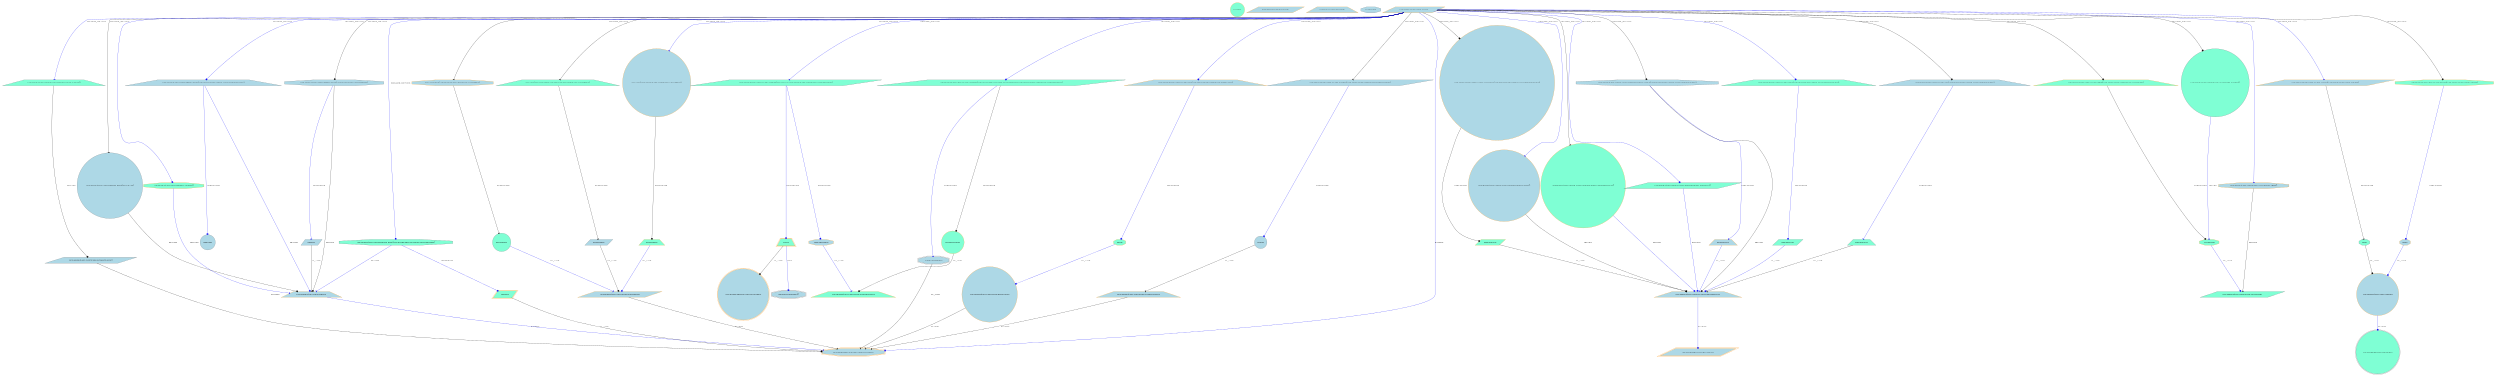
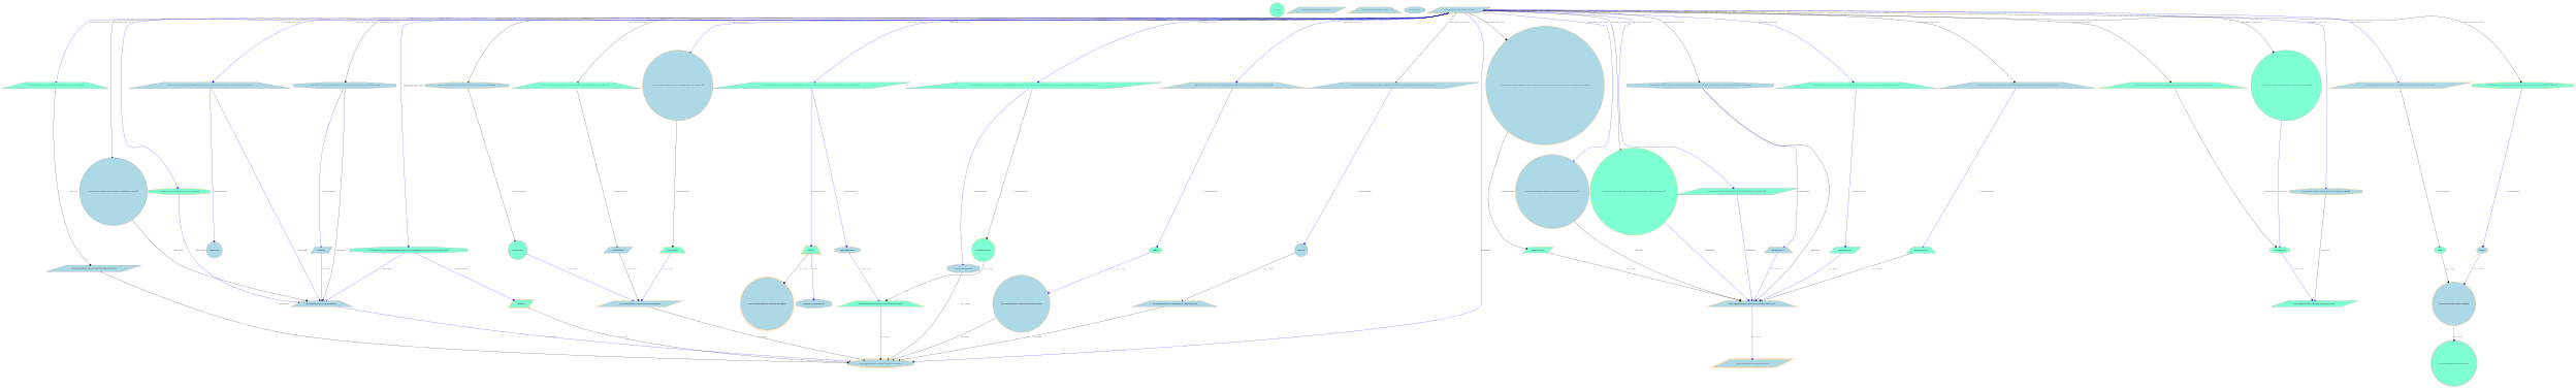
  digraph {
    fontname="Comic Neue"
    node [color=darkorange fillcolor=lightblue fontname="Comic Neue" shape=parallelogram style=filled isFrameworkType=false vertexType=CLIENT_METHOD_DECLARATION]
    edge [arrowhead=box color=blue fontname="Comic Neue"]
    baseInfo [category=extension_graph fillcolor=aquamarine graphId=923 isAnonymous=false possibleRelation=true shape=circle isFrameworkType="" vertexType=""]
    frameworkRelatedTypesInfo [0="com.google.gwt.core.client.JavaScriptObject" isFrameworkType="" vertexType=""]
    possibleCollaborationsInfo [0="923~CLIENT_METHOD_DECLARATION-PARAMETER_DECLARATION-CLIENT_METHOD_DECLARATION-PARAMETER_DECLARATION-CLIENT_METHOD_DECLARATION-RETURN_TYPE-CLIENT_METHOD_DECLARATION-RETURN_TYPE-CLIENT_METHOD_DECLARATION-RETURN_TYPE-CLIENT_METHOD_DECLARATION-PARAMETER_DECLARATION-CLIENT_METHOD_DECLARATION-RETURN_TYPE-CLIENT_METHOD_DECLARATION-PARAMETER_DECLARATION-CLIENT_METHOD_DECLARATION-PARAMETER_DECLARATION-~com.google.gwt.core.client.JavaScriptObject ~com.google.gwt.core.client.JsArray ~false~false" 1="923~CLIENT_METHOD_DECLARATION-RETURN_TYPE-CLIENT_METHOD_DECLARATION-RETURN_TYPE-CLIENT_METHOD_DECLARATION-RETURN_TYPE-CLIENT_METHOD_DECLARATION-RETURN_TYPE-CLIENT_METHOD_DECLARATION-PARAMETER_DECLARATION-CLIENT_METHOD_DECLARATION-RETURN_TYPE-~com.google.gwt.core.client.JavaScriptObject ~com.google.gwt.core.client.JavaScriptObject ~false~false" 2="923~CLIENT_METHOD_DECLARATION-PARAMETER_DECLARATION-CLIENT_METHOD_DECLARATION-PARAMETER_DECLARATION-~com.google.gwt.core.client.JavaScriptObject ~com.google.gwt.core.client.JavaScriptObject ~false~false" 3="923~CLIENT_METHOD_DECLARATION-RETURN_TYPE-~com.google.gwt.core.client.JavaScriptObject ~com.google.gwt.core.client.JavaScriptObject ~false~false" 4="923~CLIENT_METHOD_DECLARATION-PARAMETER_DECLARATION-CLIENT_METHOD_DECLARATION-PARAMETER_DECLARATION-~com.google.gwt.core.client.JavaScriptObject ~com.google.gwt.user.client.Event ~false~false" 5="923~CLIENT_METHOD_DECLARATION-RETURN_TYPE-CLIENT_METHOD_DECLARATION-PARAMETER_DECLARATION-CLIENT_METHOD_DECLARATION-RETURN_TYPE-~com.google.gwt.core.client.JavaScriptObject ~com.google.gwt.core.client.JavaScriptObject ~false~false" 6="923~CLIENT_METHOD_DECLARATION-PARAMETER_DECLARATION-~com.google.gwt.core.client.JavaScriptObject ~com.google.gwt.core.client.JavaScriptObject ~false~false" 7="923~CLIENT_METHOD_DECLARATION-PARAMETER_DECLARATION-CLIENT_METHOD_DECLARATION-PARAMETER_DECLARATION-CLIENT_METHOD_DECLARATION-PARAMETER_DECLARATION-~com.google.gwt.core.client.JavaScriptObject ~com.google.gwt.core.client.JavaScriptObject ~false~false" shape=trapezium isFrameworkType="" vertexType=""]
    locationInfo [color=gray40 contextSignature=JQuery filePath="/brychcy-gwt-jquery/gwt-jquery-master/src/com/xedge/jquery/client/JQuery.java" graphId=923 projectName="brychcy-gwt-jquery" shape=octagon isFrameworkType="" vertexType=""]
    n5 [label="com.xedge.jquery.client.JQuery" vertexType=ROOT_CLIENT_CLASS_DECLARATION]
    n6 [isFrameworkType=true label="com.google.gwt.core.client.JavaScriptObject" peripheries=2 shape=octagon vertexType=FRAMEWORK_CLASS_TYPE]
    n7 [color=gray40 fillcolor=aquamarine label="com.xedge.jquery.client.JQuery select(com.xedge.jquery.client.js.JavaScriptObjectArray)" shape=trapezium]
    n8 [color=gray40 label="com.xedge.jquery.client.JQuery add(com.xedge.jquery.client.js.JavaScriptObjectArray)" shape=trapezium]
    n9 [label="com.xedge.jquery.client.js.JavaScriptObjectArray getJS()" shape=circle]
    n10 [color=gray40 fillcolor=aquamarine label="void ajax(java.lang.String,com.xedge.jquery.client.model.AjaxSettings)" shape=trapezium]
    n11 [label="void ajax(com.xedge.jquery.client.model.AjaxSettings)" shape=circle]
    n12 [label="void ajaxSetup(com.xedge.jquery.client.model.AjaxSettings)" shape=octagon]
    n13 [color=gray40 fillcolor=aquamarine label="com.xedge.jquery.client.JQuery animate(java.util.Map,com.xedge.jquery.client.model.AnimateOptions)"]
    n14 [color=gray40 fillcolor=aquamarine label="com.xedge.jquery.client.JQuery animate(com.google.gwt.core.client.JavaScriptObject,com.xedge.jquery.client.model.AnimateOptions)"]
    n15 [label="com.xedge.jquery.client.JQuery bind(com.xedge.jquery.client.model.EventHolder)" shape=trapezium]
    n16 [label="com.xedge.jquery.client.model.CoOrdinates offset()" shape=octagon]
    n17 [fillcolor=aquamarine label="com.xedge.jquery.client.JQuery offset(com.xedge.jquery.client.model.CoOrdinates)" shape=trapezium]
    n18 [color=gray40 fillcolor=aquamarine label="com.xedge.jquery.client.model.CoOrdinates position()" shape=circle]
    n19 [label="com.xedge.jquery.client.JQuery pushStack(com.xedge.jquery.client.js.JavaScriptObjectArray)" shape=circle]
    n20 [fillcolor=aquamarine label="com.xedge.jquery.client.js.JavaScriptObjectArray serializeArrayJS()" shape=circle]
    n21 [color=gray40 fillcolor=aquamarine label="com.xedge.jquery.client.model.BrowserSupport support()" shape=trapezium]
    n22 [color=gray40 fillcolor=aquamarine label="com.xedge.jquery.client.js.JavaScriptObjectArray toArrayJS()"]
    n23 [fillcolor=aquamarine label="com.xedge.jquery.client.JQuery trigger(com.xedge.jquery.client.JQEvent)" shape=octagon]
    n24 [label="com.xedge.jquery.client.JQuery unbind(com.xedge.jquery.client.JQEvent)"]
    n25 [color=gray40 label="com.xedge.jquery.client.js.JavaScriptObjectArray unique(com.xedge.jquery.client.js.JavaScriptObjectArray)" shape=octagon]
    n26 [color=gray40 label="com.xedge.jquery.client.Deferred when(com.xedge.jquery.client.Deferred)" shape=octagon]
    n27 [color=gray40 fillcolor=aquamarine label="com.xedge.jquery.client.Deferred when(com.google.gwt.core.client.JavaScriptObject)" shape=octagon]
    n28 [color=gray40 label="com.xedge.jquery.client.Deferred when(com.xedge.jquery.client.js.JavaScriptObjectArray)" shape=trapezium]
    n29 [color=gray40 label="com.xedge.jquery.client.Deferred when(java.util.List)" shape=circle]
    n30 [fillcolor=aquamarine label="com.xedge.jquery.client.Deferred promise()" shape=octagon]
    n31 [color=gray40 label="com.xedge.jquery.client.JQuery position(com.xedge.jquery.client.model.PositionOptions)"]
    n32 [color=gray40 fillcolor=aquamarine label=elementArray vertexType=PARAMETER_DECLARATION]
    n33 [color=gray40 fillcolor=aquamarine label=elementArray shape=trapezium vertexType=PARAMETER_DECLARATION]
    n34 [label="com.xedge.jquery.client.js.JavaScriptObjectArray" shape=trapezium vertexType=REFERENCE_CLIENT_CLASS_DECLARATION]
    n35 [color=gray40 label=ajaxSettings vertexType=PARAMETER_DECLARATION]
    n36 [fillcolor=aquamarine label=ajaxSettings shape=trapezium vertexType=PARAMETER_DECLARATION]
    n37 [color=gray40 fillcolor=aquamarine label=ajaxSettings shape=circle vertexType=PARAMETER_DECLARATION]
    n38 [label=animateOptions shape=octagon vertexType=PARAMETER_DECLARATION]
    n39 [fillcolor=aquamarine isFrameworkType=true label=VAR10 peripheries=2 shape=trapezium vertexType=VARIABLE_EXPRESION]
    n40 [color=gray40 isFrameworkType=true label=propertyValuePairs peripheries=2 shape=octagon vertexType=PARAMETER_DECLARATION]
    n41 [fillcolor=aquamarine label=animateOptions shape=circle vertexType=PARAMETER_DECLARATION]
    n42 [fillcolor=aquamarine label=events shape=octagon vertexType=PARAMETER_DECLARATION]
    n43 [color=gray40 fillcolor=aquamarine label="com.xedge.jquery.client.model.CoOrdinates" vertexType=REFERENCE_CLIENT_CLASS_DECLARATION]
    n44 [fillcolor=aquamarine label=coordinates shape=octagon vertexType=PARAMETER_DECLARATION]
    n45 [fillcolor=aquamarine label=elementArray vertexType=PARAMETER_DECLARATION]
    n46 [color=gray40 label="com.xedge.jquery.client.model.BrowserSupport" vertexType=REFERENCE_CLIENT_CLASS_DECLARATION]
    n47 [label=event shape=octagon vertexType=PARAMETER_DECLARATION]
    n48 [color=gray40 fillcolor=aquamarine label=event shape=octagon vertexType=PARAMETER_DECLARATION]
    n49 [label=elementArray shape=trapezium vertexType=PARAMETER_DECLARATION]
    n50 [label="com.xedge.jquery.client.Deferred" shape=trapezium vertexType=REFERENCE_CLIENT_CLASS_DECLARATION]
    n51 [color=gray40 label=deferred vertexType=PARAMETER_DECLARATION]
    n52 [fillcolor=aquamarine isFrameworkType=true label=deferred peripheries=2 vertexType=PARAMETER_DECLARATION]
    n53 [color=gray40 label=deferreds shape=circle vertexType=PARAMETER_DECLARATION]
    n54 [color=gray40 label=options shape=circle vertexType=PARAMETER_DECLARATION]
    n55 [isFrameworkType=true label="com.google.gwt.core.client.JsArray" peripheries=2 vertexType=FRAMEWORK_CLASS_TYPE]
    n56 [label="com.xedge.jquery.client.model.AjaxSettings" vertexType=REFERENCE_CLIENT_CLASS_DECLARATION]
    n57 [fillcolor=aquamarine label="com.xedge.jquery.client.model.AnimateOptions" shape=trapezium vertexType=REFERENCE_CLIENT_CLASS_DECLARATION]
    n58 [isFrameworkType=true label="com.google.gwt.json.client.JSONObject" peripheries=2 shape=circle vertexType=FRAMEWORK_CLASS_TYPE]
    n59 [color=gray40 isFrameworkType=true label="getJavaScriptObject()" peripheries=2 shape=octagon vertexType=INSIDE_CALL]
    n60 [label="com.xedge.jquery.client.model.EventHolder" shape=circle vertexType=REFERENCE_CLIENT_CLASS_DECLARATION]
    n61 [label="com.xedge.jquery.client.JQEvent" shape=circle vertexType=REFERENCE_CLIENT_CLASS_DECLARATION]
    n62 [color=gray40 fillcolor=aquamarine isFrameworkType=true label="com.google.gwt.user.client.Event" peripheries=2 shape=circle vertexType=FRAMEWORK_CLASS_TYPE]
    n63 [label="com.xedge.jquery.client.model.PositionOptions" shape=trapezium vertexType=REFERENCE_CLIENT_CLASS_DECLARATION]
    n5 -> n6 [label=EXTEND]
    n5 -> n7 [label=DECLARE_METHOD]
    n5 -> n8 [color=black label=DECLARE_METHOD]
    n5 -> n9 [arrowhead=tee label=DECLARE_METHOD]
    n5 -> n10 [arrowhead=tee color=black label=DECLARE_METHOD]
    n5 -> n11 [arrowhead=tee label=DECLARE_METHOD]
    n5 -> n12 [arrowhead=tee color=black label=DECLARE_METHOD]
    n5 -> n13 [arrowhead=tee label=DECLARE_METHOD]
    n5 -> n14 [label=DECLARE_METHOD]
    n5 -> n15 [label=DECLARE_METHOD]
    n5 -> n16 [arrowhead=tee label=DECLARE_METHOD]
    n5 -> n17 [color=black label=DECLARE_METHOD]
    n5 -> n18 [color=black label=DECLARE_METHOD]
    n5 -> n19 [color=black label=DECLARE_METHOD]
    n5 -> n20 [arrowhead=tee color=black label=DECLARE_METHOD]
    n5 -> n21 [arrowhead=tee label=DECLARE_METHOD]
    n5 -> n22 [label=DECLARE_METHOD]
    n5 -> n23 [color=black label=DECLARE_METHOD]
    n5 -> n24 [arrowhead=tee label=DECLARE_METHOD]
    n5 -> n25 [color=black label=DECLARE_METHOD]
    n5 -> n26 [color=black label=DECLARE_METHOD]
    n5 -> n27 [label=DECLARE_METHOD]
    n5 -> n28 [label=DECLARE_METHOD]
    n5 -> n29 [arrowhead=tee color=black label=DECLARE_METHOD]
    n5 -> n30 [label=DECLARE_METHOD]
    n5 -> n31 [arrowhead=tee color=black label=DECLARE_METHOD]
    n7 -> n32 [label=PARAMETER]
    n8 -> n33 [arrowhead=tee label=PARAMETER]
    n9 -> n34 [color=black label=RETURN]
    n10 -> n35 [arrowhead=tee color=black label=PARAMETER]
    n11 -> n36 [color=black label=PARAMETER]
    n12 -> n37 [arrowhead=tee color=black label=PARAMETER]
    n13 -> n38 [label=PARAMETER]
    n13 -> n39 [label=INSTANTIATE]
    n14 -> n40 [arrowhead=tee label=PARAMETER]
    n14 -> n41 [color=black label=PARAMETER]
    n15 -> n42 [label=PARAMETER]
    n16 -> n43 [arrowhead=tee color=black label=RETURN]
    n17 -> n44 [color=black label=PARAMETER]
    n18 -> n44 [arrowhead=tee label=RETURN]
    n19 -> n45 [color=black label=PARAMETER]
    n20 -> n34 [label=RETURN]
    n21 -> n46 [color=black label=RETURN]
    n22 -> n34 [label=RETURN]
    n23 -> n47 [label=PARAMETER]
    n24 -> n48 [arrowhead=tee color=black label=PARAMETER]
    n25 -> n34 [color=black label=RETURN]
    n25 -> n49 [arrowhead=tee label=PARAMETER]
    n26 -> n50 [color=black label=RETURN]
    n26 -> n51 [arrowhead=tee label=PARAMETER]
    n27 -> n50 [arrowhead=tee label=RETURN]
    n27 -> n52 [label=PARAMETER]
    n28 -> n50 [label=RETURN]
    n28 -> n53 [label=PARAMETER]
    n29 -> n50 [color=black label=RETURN]
    n30 -> n50 [arrowhead=tee label=RETURN]
    n31 -> n54 [label=PARAMETER]
    n32 -> n34 [label=OF_TYPE]
    n33 -> n34 [arrowhead=tee color=black label=OF_TYPE]
    n34 -> n55 [label=EXTEND]
    n35 -> n56 [color=black label=OF_TYPE]
    n36 -> n56 [label=OF_TYPE]
    n37 -> n56 [arrowhead=tee label=OF_TYPE]
    n38 -> n57 [arrowhead=tee label=OF_TYPE]
    n39 -> n58 [color=black label=OF_TYPE]
    n39 -> n59 [label=CALL]
    n40 -> n6 [arrowhead=tee color=black label=OF_TYPE]
    n41 -> n57 [color=black label=OF_TYPE]
    n42 -> n60 [label=OF_TYPE]
    n44 -> n43 [label=OF_TYPE]
    n45 -> n34 [color=black label=OF_TYPE]
    n46 -> n6 [color=black label=EXTEND]
    n47 -> n61 [label=OF_TYPE]
    n48 -> n61 [color=black label=OF_TYPE]
    n49 -> n34 [arrowhead=tee label=OF_TYPE]
    n50 -> n6 [arrowhead=tee label=EXTEND]
    n51 -> n50 [arrowhead=tee color=black label=OF_TYPE]
    n52 -> n6 [arrowhead=tee color=black label=OF_TYPE]
    n54 -> n63 [arrowhead=tee color=black label=OF_TYPE]
    n56 -> n6 [arrowhead=tee color=black label=EXTEND]
+   n57 -> n6 [color=black label=EXTEND]
    n60 -> n6 [arrowhead=tee color=black label=EXTEND]
    n61 -> n62 [label=EXTEND]
    n63 -> n6 [arrowhead=tee color=black label=EXTEND]
  }
